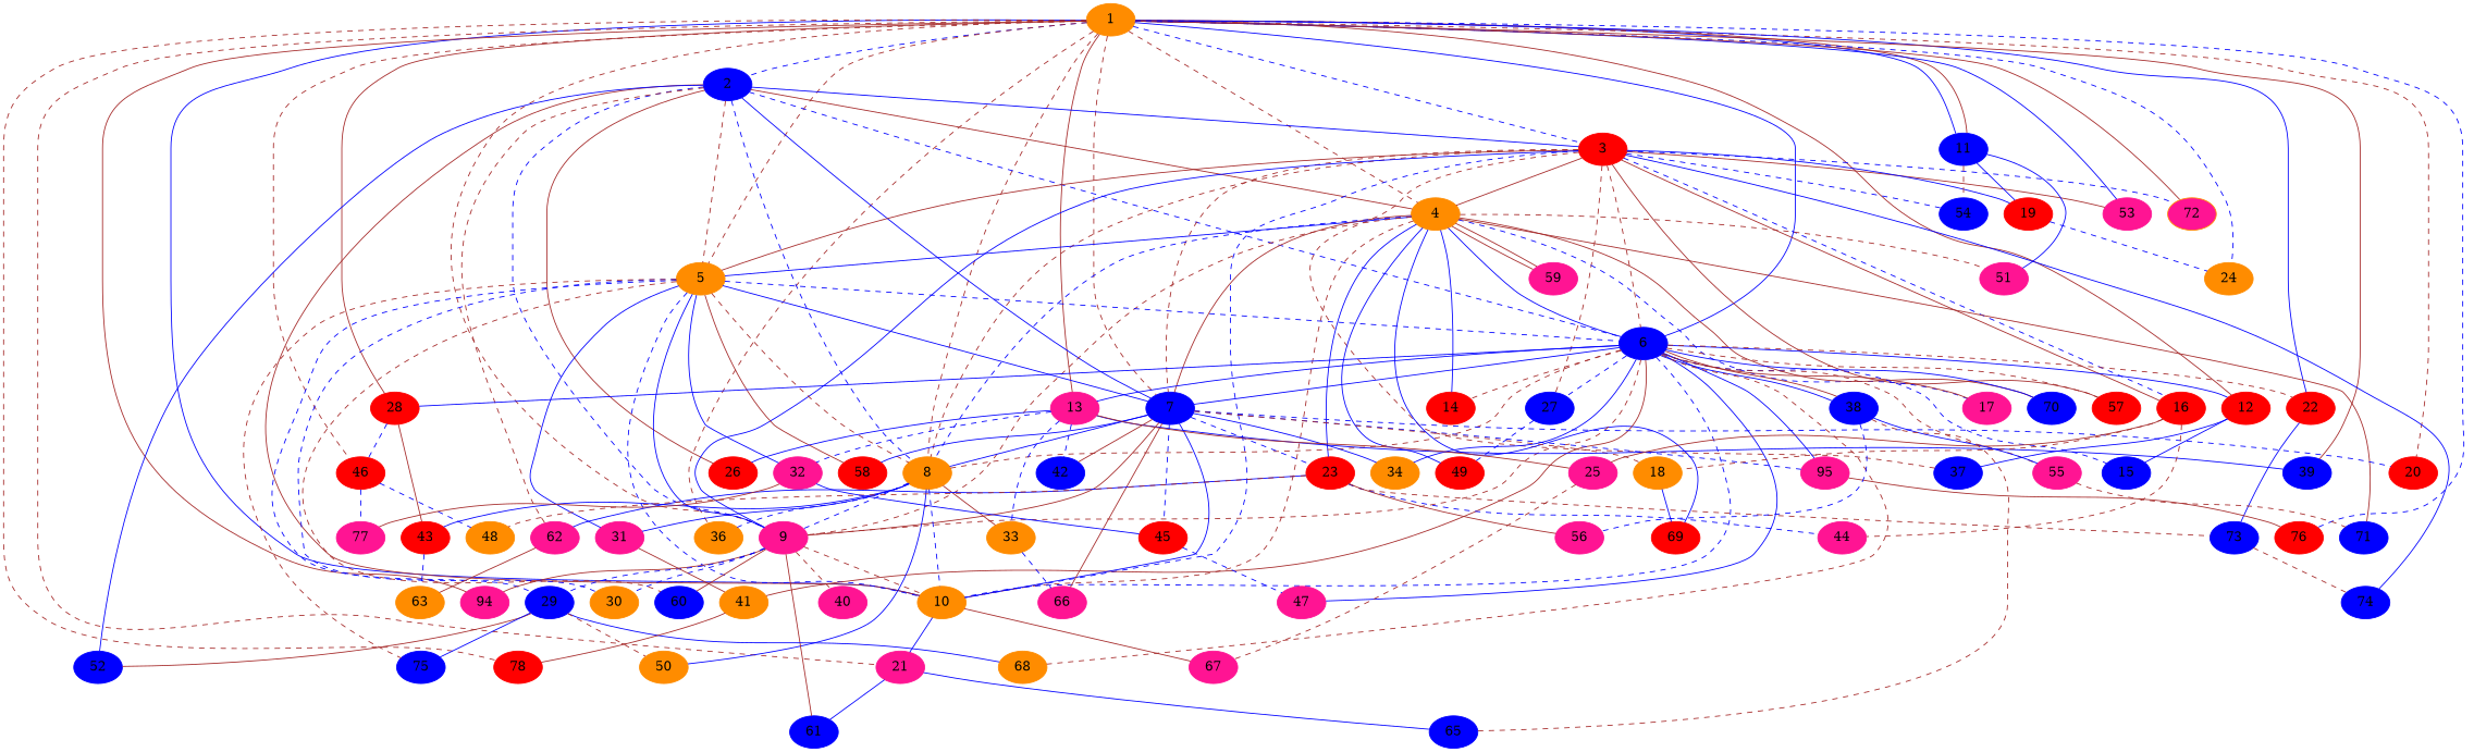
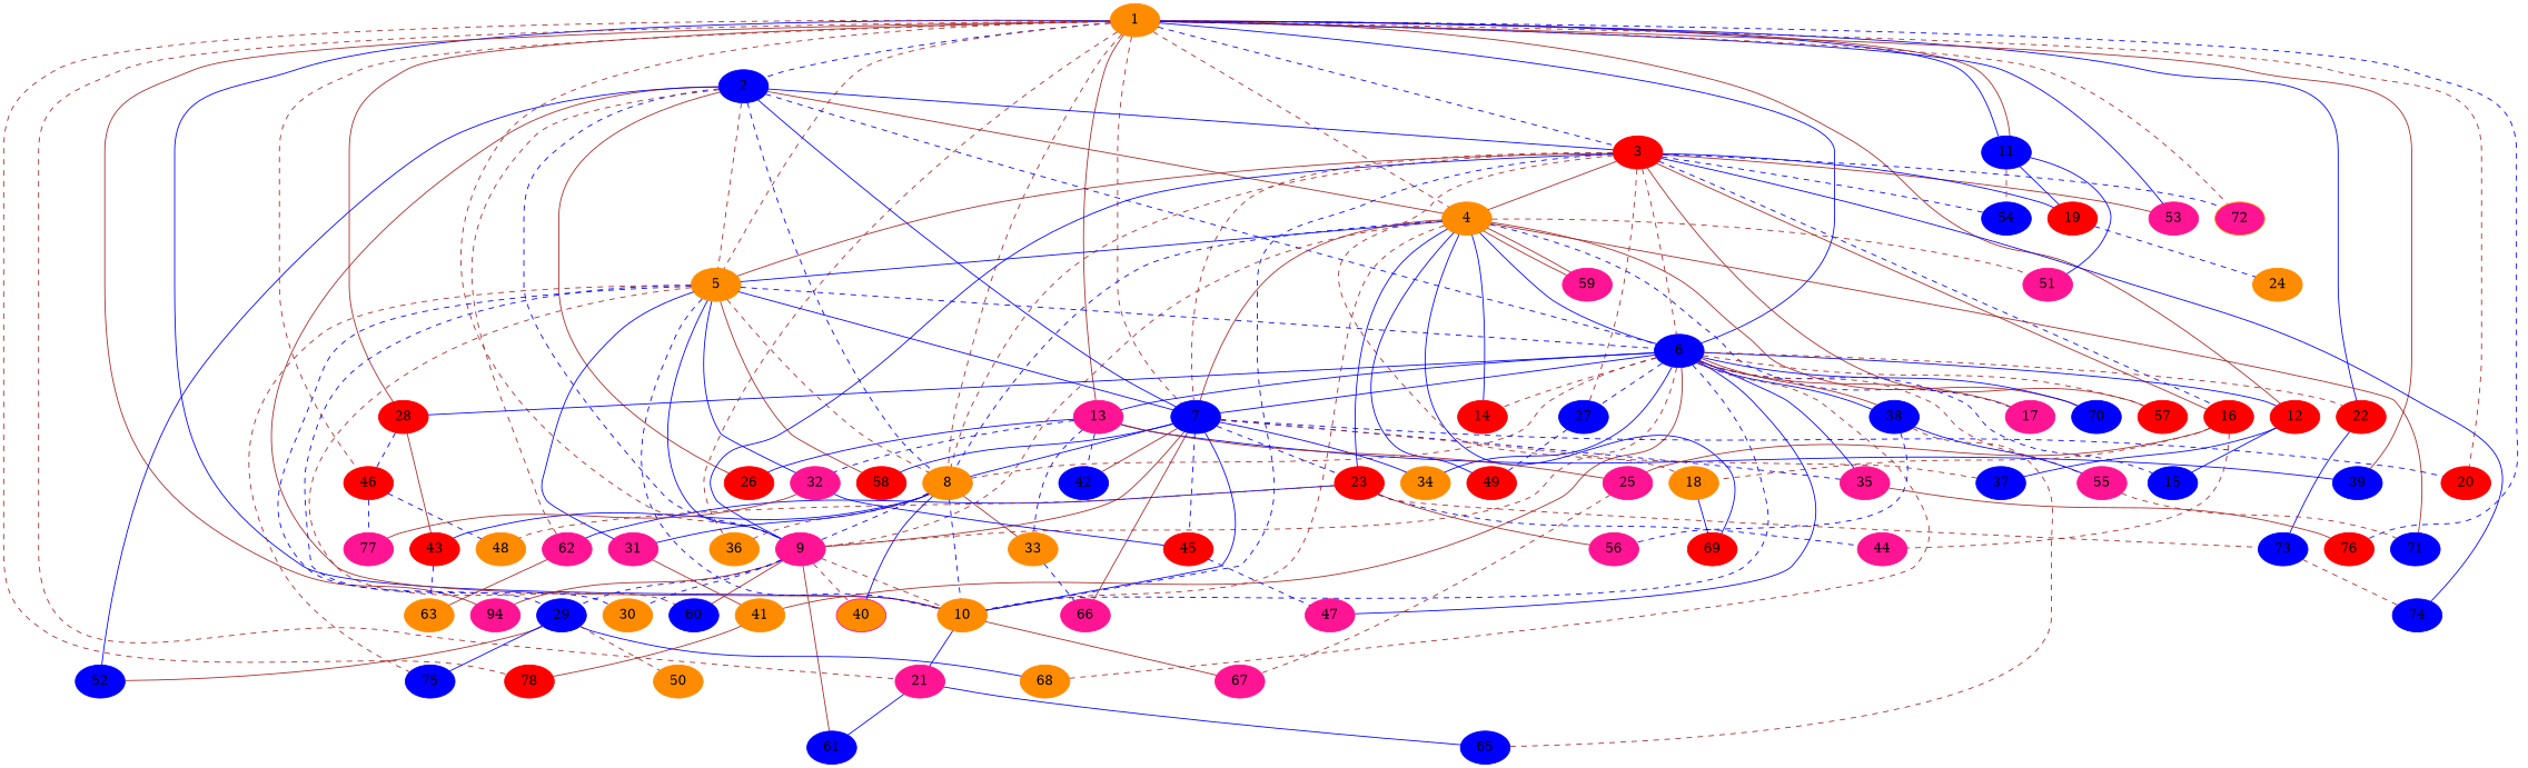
  graph {
    node [color=blue style=filled]
    edge [color=blue style=solid]
    1 [color=darkorange]
    2
    3 [color=red]
    4 [color=darkorange]
    5 [color=darkorange]
    6
    7
    8 [color=darkorange]
    9 [color=deeppink]
    10 [color=darkorange]
    11
    12 [color=red]
    13 [color=deeppink]
    20 [color=red]
    21 [color=deeppink]
    22 [color=red]
    24 [color=darkorange]
    28 [color=red]
    36 [color=darkorange]
    39
    46 [color=red]
    53 [color=deeppink]
    n23 [color=deeppink label=94]
    72 [color=darkorange fillcolor=deeppink]
    76 [color=red]
    78 [color=red]
    26 [color=red]
    52
    62 [color=deeppink]
    16 [color=red]
    19 [color=red]
    27
    37
    54
    57 [color=red]
    74
    14 [color=red]
    17 [color=deeppink]
    23 [color=red]
    49 [color=red]
    51 [color=deeppink]
    59 [color=deeppink]
    69 [color=red]
    70
    71
    29
    30 [color=darkorange]
    31 [color=deeppink]
    32 [color=deeppink]
    58 [color=red]
    60
    75
    15
    34 [color=darkorange]
-   35 [color=deeppink label=95]
+   35 [color=deeppink]
    38
    41 [color=darkorange]
    47 [color=deeppink]
    55 [color=deeppink]
    68 [color=darkorange]
    18 [color=darkorange]
    42
    45 [color=red]
    66 [color=deeppink]
    33 [color=darkorange]
    43 [color=red]
    50 [color=darkorange]
-   40 [color=deeppink]
+   40 [color=deeppink fillcolor=darkorange]
    61
    67 [color=deeppink]
    25 [color=deeppink]
    65
    73
    48 [color=darkorange]
    77 [color=deeppink]
    63 [color=darkorange]
    44 [color=deeppink]
    56 [color=deeppink]
    1 -- 2 [style=dashed]
    1 -- 3 [style=dashed]
    1 -- 4 [color=brown style=dashed]
    1 -- 5 [color=brown style=dashed]
    1 -- 6
    1 -- 7 [color=brown style=dashed]
    1 -- 8 [color=brown style=dashed]
    1 -- 9 [color=brown style=dashed]
    1 -- 10
    1 -- 11
    1 -- 11 [color=brown]
    1 -- 12 [color=brown]
    1 -- 13 [color=brown]
    1 -- 20 [color=brown style=dashed]
    1 -- 21 [color=brown style=dashed]
    1 -- 22
-   1 -- 24 [style=dashed]
    1 -- 28 [color=brown]
    1 -- 36 [color=brown style=dashed]
    1 -- 39 [color=brown]
    1 -- 46 [color=brown style=dashed]
    1 -- 53
    1 -- n23 [color=brown]
-   1 -- 72 [color=brown]
+   1 -- 72 [color=brown style=dashed]
    1 -- 76 [style=dashed]
    1 -- 78 [color=brown style=dashed]
    2 -- 3
    2 -- 4 [color=brown]
    2 -- 5 [color=brown style=dashed]
    2 -- 6 [style=dashed]
    2 -- 7
    2 -- 8 [style=dashed]
    2 -- 9 [style=dashed]
    2 -- 10 [color=brown]
    2 -- 26 [color=brown]
    2 -- 52
    2 -- 62 [color=brown style=dashed]
    3 -- 4 [color=brown]
    3 -- 5 [color=brown]
    3 -- 6 [color=brown style=dashed]
    3 -- 7 [color=brown style=dashed]
    3 -- 8 [color=brown style=dashed]
    3 -- 9
    3 -- 10 [style=dashed]
    3 -- 53 [color=brown]
    3 -- 72 [style=dashed]
    3 -- 16 [color=brown]
    3 -- 16 [style=dashed]
    3 -- 19
    3 -- 27 [color=brown style=dashed]
    3 -- 37 [color=brown style=dashed]
    3 -- 54 [style=dashed]
    3 -- 57 [color=brown]
    3 -- 74
    4 -- 5
    4 -- 6
    4 -- 7 [color=brown]
    4 -- 8 [style=dashed]
    4 -- 9 [color=brown style=dashed]
    4 -- 10 [color=brown style=dashed]
    4 -- 14
    4 -- 17 [style=dashed]
    4 -- 23
    4 -- 49
    4 -- 51 [color=brown style=dashed]
    4 -- 59 [color=brown]
    4 -- 59 [color=brown]
    4 -- 69
    4 -- 70 [color=brown]
    4 -- 71 [color=brown]
    5 -- 6 [style=dashed]
    5 -- 7
    5 -- 8 [color=brown style=dashed]
    5 -- 9
    5 -- 10 [style=dashed]
    5 -- 29 [style=dashed]
    5 -- 30 [style=dashed]
    5 -- 31
    5 -- 32
    5 -- 58 [color=brown]
    5 -- 60 [color=brown style=dashed]
    5 -- 75 [color=brown style=dashed]
    6 -- 7
    6 -- 8 [color=brown style=dashed]
    6 -- 9 [color=brown style=dashed]
    6 -- 10 [style=dashed]
    6 -- 12
    6 -- 13
    6 -- 22 [color=brown style=dashed]
    6 -- 28
    6 -- 27 [style=dashed]
    6 -- 57 [color=brown style=dashed]
    6 -- 14 [color=brown style=dashed]
    6 -- 17 [color=brown]
    6 -- 70
    6 -- 15 [style=dashed]
    6 -- 34
    6 -- 35
    6 -- 38
    6 -- 38 [color=brown]
    6 -- 41 [color=brown]
    6 -- 47
    6 -- 55 [color=brown style=dashed]
    6 -- 68 [color=brown style=dashed]
    7 -- 8
    7 -- 9 [color=brown]
    7 -- 10
    7 -- 20 [style=dashed]
    7 -- 23 [style=dashed]
    7 -- 58
    7 -- 34
    7 -- 35 [style=dashed]
    7 -- 18 [color=brown style=dashed]
    7 -- 42 [color=brown]
    7 -- 45 [style=dashed]
    7 -- 66 [color=brown]
    8 -- 9 [style=dashed]
    8 -- 10 [style=dashed]
-   8 -- 36 [style=dashed]
+   8 -- 36 [color=brown style=dashed]
    8 -- 31
    8 -- 33 [color=brown]
    8 -- 43
-   8 -- 50
+   8 -- 40
    9 -- 10 [color=brown style=dashed]
    9 -- n23 [color=brown]
    9 -- 29 [style=dashed]
    9 -- 30 [style=dashed]
    9 -- 60 [color=brown]
    9 -- 40 [color=brown style=dashed]
    9 -- 61 [color=brown]
    10 -- 21
    10 -- 67 [color=brown]
    11 -- 19
    11 -- 54 [color=brown style=dashed]
    11 -- 51
    12 -- 37
    12 -- 15
    13 -- 39
    13 -- 26
    13 -- 32 [style=dashed]
    13 -- 42 [style=dashed]
    13 -- 33 [style=dashed]
    13 -- 25 [color=brown]
    21 -- 61
    21 -- 65
    22 -- 73
    28 -- 46 [style=dashed]
    28 -- 43 [color=brown]
    46 -- 48 [style=dashed]
    46 -- 77 [style=dashed]
    62 -- 63 [color=brown]
    16 -- 18 [color=brown style=dashed]
    16 -- 25 [color=brown]
    16 -- 44 [color=brown style=dashed]
    19 -- 24 [style=dashed]
    27 -- 49 [style=dashed]
    23 -- 62
    23 -- 73 [color=brown style=dashed]
    23 -- 48 [color=brown style=dashed]
    23 -- 44 [style=dashed]
    23 -- 56 [color=brown]
    29 -- 52 [color=brown]
    29 -- 75
    29 -- 68
    29 -- 50 [color=brown style=dashed]
    31 -- 41 [color=brown]
    32 -- 45
    32 -- 77 [color=brown]
    35 -- 76 [color=brown]
    38 -- 55
    38 -- 65 [color=brown style=dashed]
    38 -- 56 [style=dashed]
    41 -- 78 [color=brown]
    55 -- 71 [color=brown style=dashed]
    18 -- 69
    45 -- 47 [style=dashed]
    33 -- 66 [style=dashed]
    43 -- 63 [style=dashed]
    25 -- 67 [color=brown style=dashed]
    73 -- 74 [color=brown style=dashed]
  }
